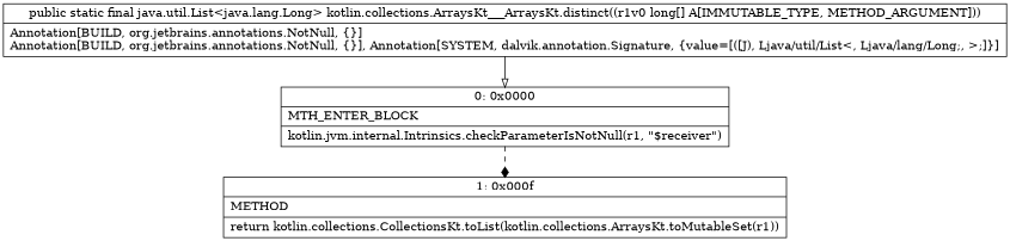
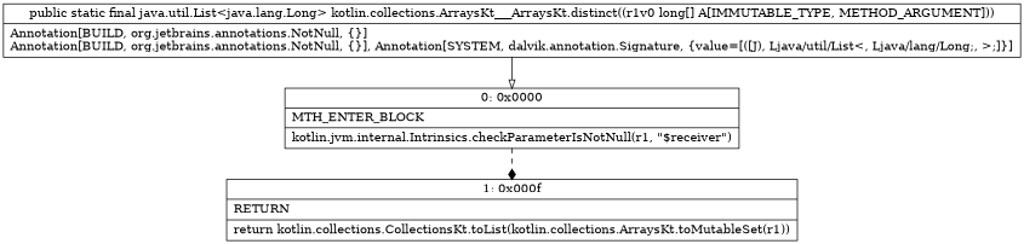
  digraph {
    node [shape=record]
    n1 [label="{0\:\ 0x0000|MTH_ENTER_BLOCK\l|kotlin.jvm.internal.Intrinsics.checkParameterIsNotNull(r1, \"$receiver\")\l}"]
-   n2 [label="{1\:\ 0x000f|METHOD\l|return kotlin.collections.CollectionsKt.toList(kotlin.collections.ArraysKt.toMutableSet(r1))\l}"]
+   n2 [label="{1\:\ 0x000f|RETURN\l|return kotlin.collections.CollectionsKt.toList(kotlin.collections.ArraysKt.toMutableSet(r1))\l}"]
    n3 [label="{public static final java.util.List\<java.lang.Long\> kotlin.collections.ArraysKt___ArraysKt.distinct((r1v0 long[] A[IMMUTABLE_TYPE, METHOD_ARGUMENT]))  | Annotation[BUILD, org.jetbrains.annotations.NotNull, \{\}]\lAnnotation[BUILD, org.jetbrains.annotations.NotNull, \{\}], Annotation[SYSTEM, dalvik.annotation.Signature, \{value=[([J), Ljava\/util\/List\<, Ljava\/lang\/Long;, \>;]\}]\l}"]
    n1 -> n2 [style=dashed arrowhead=diamond]
    n3 -> n1 [style=solid arrowhead=onormal]
  }
